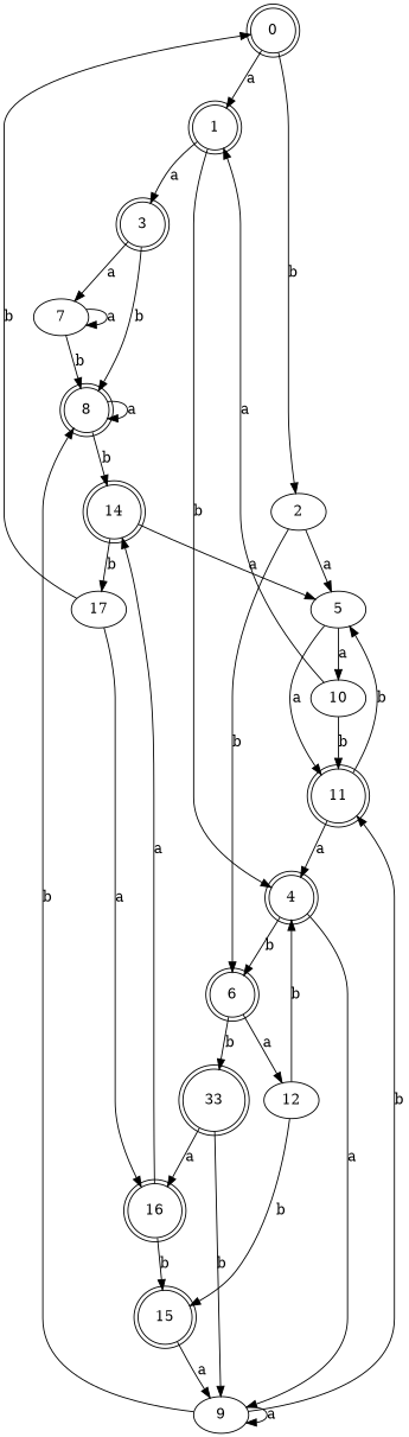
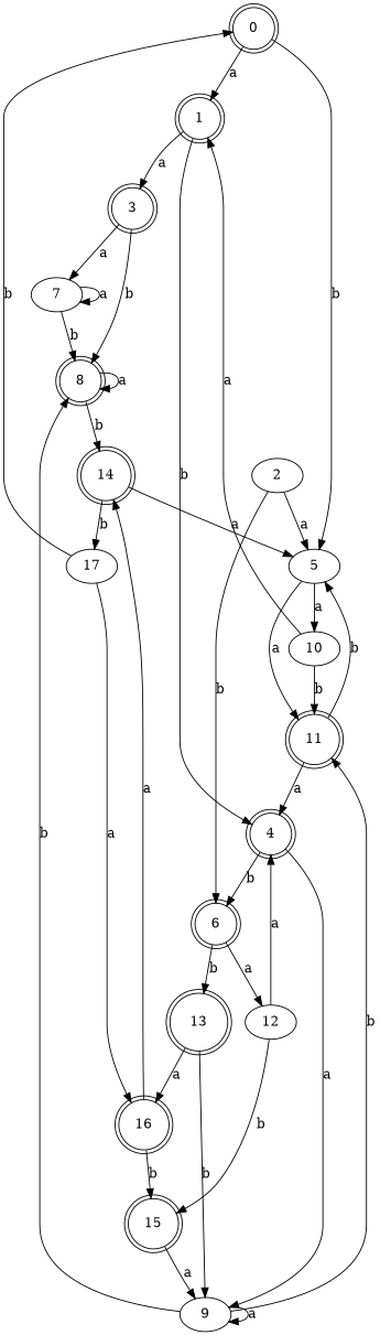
  digraph {
    node [shape=doublecircle]
    0
    1
    2 [shape=""]
    3
    4
    5 [shape=""]
    6
    7 [shape=""]
    8
    9 [shape=""]
    10 [shape=""]
    11
    12 [shape=""]
-   13 [label=33]
+   13
    14
    15
    16
    17 [shape=""]
    0 -> 1 [label=a]
-   0 -> 2 [label=b]
+   0 -> 5 [label=b]
    1 -> 3 [label=a]
    1 -> 4 [label=b]
    2 -> 5 [label=a]
    2 -> 6 [label=b]
    3 -> 7 [label=a]
    3 -> 8 [label=b]
    4 -> 6 [label=b]
    4 -> 9 [label=a]
    5 -> 10 [label=a]
    5 -> 11 [label=a]
    6 -> 12 [label=a]
    6 -> 13 [label=b]
    7 -> 7 [label=a]
    7 -> 8 [label=b]
    8 -> 8 [label=a]
    8 -> 14 [label=b]
    9 -> 8 [label=b]
    9 -> 9 [label=a]
    9 -> 11 [label=b]
    10 -> 1 [label=a]
    10 -> 11 [label=b]
    11 -> 4 [label=a]
    11 -> 5 [label=b]
-   12 -> 4 [label=b]
+   12 -> 4 [label=a]
    12 -> 15 [label=b]
    13 -> 9 [label=b]
    13 -> 16 [label=a]
    14 -> 5 [label=a]
    14 -> 17 [label=b]
    15 -> 9 [label=a]
    16 -> 14 [label=a]
    16 -> 15 [label=b]
    17 -> 0 [label=b]
    17 -> 16 [label=a]
  }
